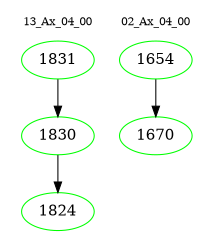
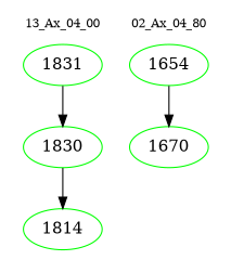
  digraph {
    node [color=green]
    edge [color=black]
    n1 [label=1830]
-   n2 [label=1824]
+   n2 [label=1814]
    n3 [label=1831]
    n4 [label=1654]
    n5 [label=1670]
    subgraph cluster_1 {
      color=white
      fontsize=10
      label="13_Ax_04_00"
      n1
      n2
      n3
    }
    subgraph cluster_2 {
      color=white
      fontsize=10
-     label="02_Ax_04_00"
+     label="02_Ax_04_80"
      n4
      n5
    }
    n1 -> n2
    n3 -> n1
    n4 -> n5
  }
